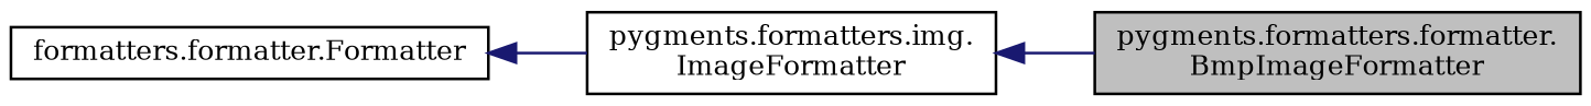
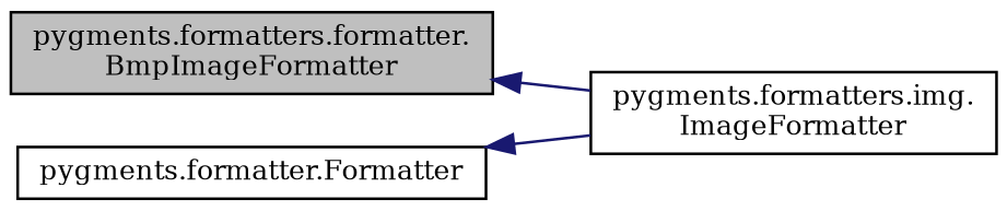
  digraph {
    fontname="DejaVu Serif"
    rankdir=LR
    node [color=black fillcolor=white fontname="DejaVu Serif" fontsize=10 shape=record style=filled]
    edge [color=midnightblue dir=back fontname="DejaVu Serif" fontsize=10 labelfontname=Helvetica labelfontsize=10 style=solid]
    n1 [fillcolor=grey75 fontcolor=black height=0.2 label="pygments.formatters.formatter.\lBmpImageFormatter" width=0.4]
    n2 [height=0.2 label="pygments.formatters.img.\lImageFormatter" width=0.4]
-   n3 [height=0.2 label="formatters.formatter.Formatter" width=0.4]
-   n2 -> n1
+   n3 [height=0.2 label="pygments.formatter.Formatter" width=0.4]
+   n1 -> n2
    n3 -> n2
  }
